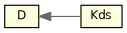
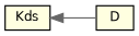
  digraph {
    rankdir=LR
    node [color=black fillcolor=lightyellow fontname=Helvetica fontsize=10 shape=record style=filled]
    n1 [fontcolor=black height=0.2 label=D width=0.4]
    n2 [height=0.2 label=Kds width=0.4]
-   n1 -> n2 [color=gray40 dir=back fontname=Helvetica fontsize=10 labelfontname=Helvetica labelfontsize=10 style=solid]
+   n2 -> n1 [color=gray40 dir=back fontname=Helvetica fontsize=10 labelfontname=Helvetica labelfontsize=10 style=solid]
  }
